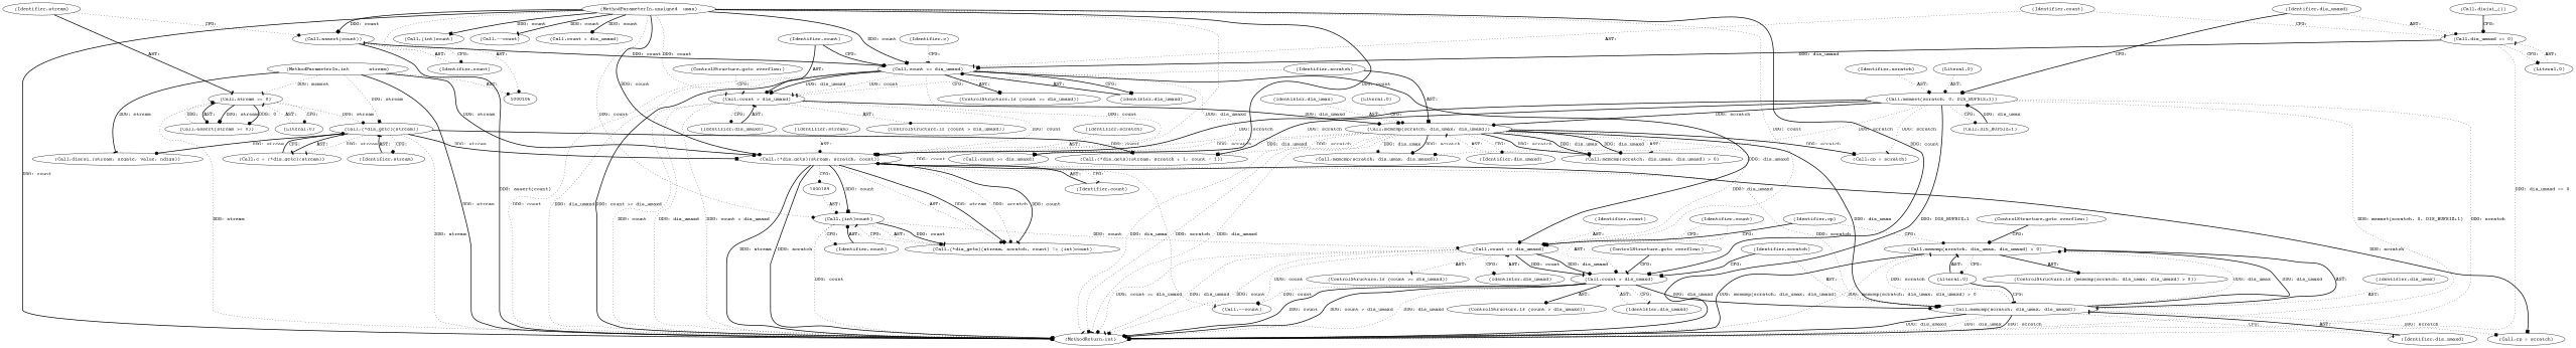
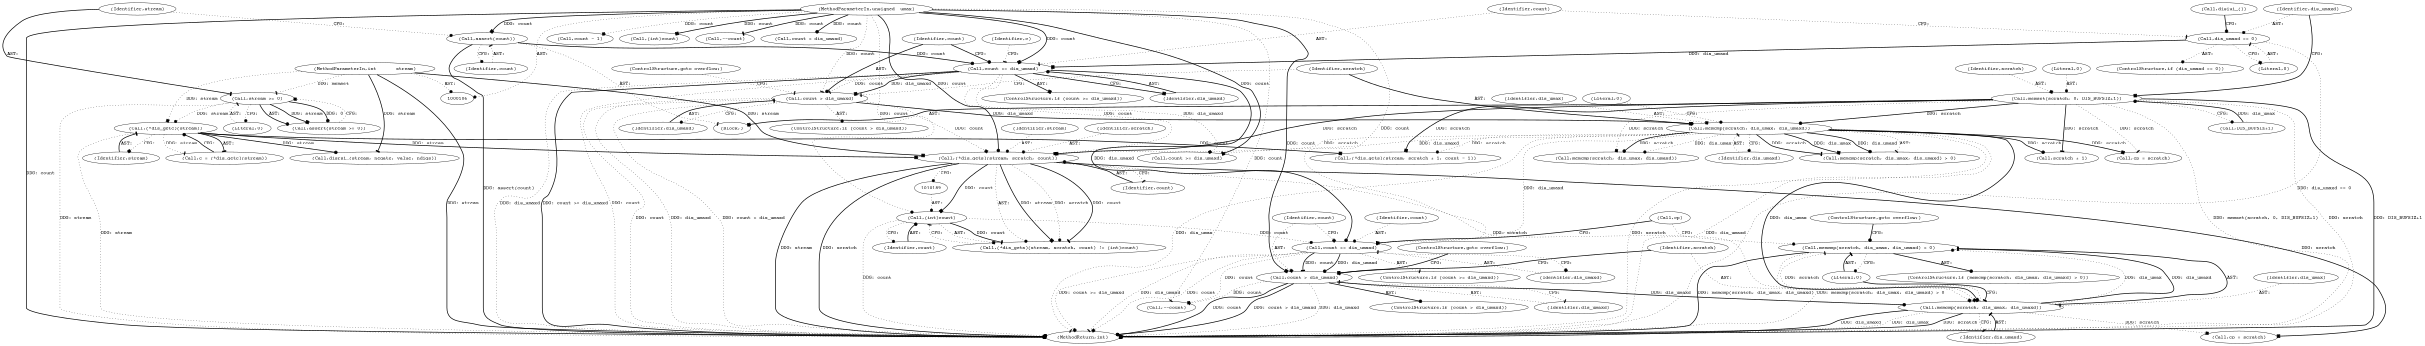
  digraph {
    fontname="Courier Prime"
    node [fontname="Courier Prime"]
    edge [arrowhead=dot fontname="Courier Prime" style=dotted]
    n1 [label="(Call,memcmp(scratch, dis_umax, dis_umaxd) > 0)"]
    n2 [label="(MethodReturn,int)"]
    n3 [label="(Literal,0)"]
    n4 [label="(ControlStructure,if (memcmp(scratch, dis_umax, dis_umaxd) > 0))"]
    n5 [label="(Call,memcmp(scratch, dis_umax, dis_umaxd))"]
    n6 [label="(Identifier,dis_umaxd)"]
    n7 [label="(Call,cp = scratch)"]
    n8 [label="(Call,(*dis_gets)(stream, scratch, count))"]
    n9 [label="(Call,(int)count)"]
    n10 [label="(Call,(*dis_gets)(stream, scratch, count) != (int)count)"]
    n11 [label="(Identifier,count)"]
-   1000189
+   1000189 [label=1010189]
    n13 [label="(Call,count >= dis_umaxd)"]
    n14 [label="(Identifier,count)"]
    n15 [label="(Call,(*dis_getc)(stream))"]
    n16 [label="(Call,(*dis_gets)(stream, scratch + 1, count - 1))"]
    n17 [label="(Call,c = (*dis_getc)(stream))"]
    n18 [label="(Call,disrsi_(stream, negate, value, ndigs))"]
    n19 [label="(Identifier,stream)"]
    n20 [label="(Call,stream >= 0)"]
    n21 [label="(Call,assert(stream >= 0))"]
    n22 [label="(Literal,0)"]
    n23 [label="(MethodParameterIn,int       stream)"]
    1000106
    n25 [label="(Call,memset(scratch, 0, DIS_BUFSIZ+1))"]
    n26 [label="(Call,memcmp(scratch, dis_umax, dis_umaxd))"]
+   n27 [label="(Call,scratch + 1)"]
+   n28 [label="(Block,)"]
    n29 [label="(Call,memcmp(scratch, dis_umax, dis_umaxd))"]
    n30 [label="(Call,DIS_BUFSIZ+1)"]
    n31 [label="(Call,cp = scratch)"]
    n32 [label="(Identifier,dis_umaxd)"]
    n33 [label="(Call,memcmp(scratch, dis_umax, dis_umaxd) > 0)"]
    n34 [label="(Call,count >= dis_umaxd)"]
    n35 [label="(Call,count > dis_umaxd)"]
    n36 [label="(Call,--count)"]
    n37 [label="(ControlStructure,if (count >= dis_umaxd))"]
    n38 [label="(Identifier,dis_umaxd)"]
    n39 [label="(Call,count > dis_umaxd)"]
    n40 [label="(Identifier,dis_umaxd)"]
    n41 [label="(ControlStructure,if (count > dis_umaxd))"]
    n42 [label="(Call,count >= dis_umaxd)"]
    n43 [label="(ControlStructure,if (count >= dis_umaxd))"]
    n44 [label="(Identifier,dis_umaxd)"]
    n45 [label="(Call,assert(count))"]
    n46 [label="(Identifier,count)"]
    n47 [label="(MethodParameterIn,unsigned  umax)"]
+   n48 [label="(Call,count - 1)"]
    n49 [label="(Call,(int)count)"]
    n50 [label="(Call,--count)"]
    n51 [label="(Call,count > dis_umaxd)"]
    n52 [label="(Identifier,dis_umaxd)"]
    n53 [label="(ControlStructure,if (count > dis_umaxd))"]
    n54 [label="(Call,dis_umaxd == 0)"]
+   n55 [label="(ControlStructure,if (dis_umaxd == 0))"]
    n56 [label="(Literal,0)"]
-   n57 [label="(Identifier,cp)"]
+   n57 [label="(Call,cp)"]
    n58 [label="(Identifier,stream)"]
    n59 [label="(ControlStructure,goto overflow;)"]
    n60 [label="(Identifier,scratch)"]
    n61 [label="(Identifier,dis_umax)"]
    n62 [label="(Identifier,c)"]
    n63 [label="(Identifier,stream)"]
    n64 [label="(Identifier,count)"]
    n65 [label="(Identifier,dis_umaxd)"]
    n66 [label="(Literal,0)"]
    n67 [label="(Identifier,scratch)"]
    n68 [label="(Identifier,count)"]
    n69 [label="(Identifier,count)"]
    n70 [label="(Identifier,scratch)"]
    n71 [label="(Identifier,scratch)"]
    n72 [label="(Call,disiui_())"]
    n73 [label="(Identifier,dis_umax)"]
    n74 [label="(ControlStructure,goto overflow;)"]
    n75 [label="(Literal,0)"]
    n76 [label="(Identifier,count)"]
    n77 [label="(ControlStructure,goto overflow;)"]
    n1 -> n2 [arrowhead=tee label="DDG: memcmp(scratch, dis_umax, dis_umaxd)" style=bold]
    n1 -> n2 [arrowhead=box label="DDG: memcmp(scratch, dis_umax, dis_umaxd) > 0"]
    n1 -> n3 [label="CFG: "]
    n1 -> n4 [label="AST: " style=bold]
    n3 -> n1 [arrowhead=tee label="AST: " style=bold]
    n3 -> n5 [arrowhead=tee label="CFG: " style=bold]
    n5 -> n1 [arrowhead=tee label="AST: " style=bold]
    n5 -> n1 [arrowhead=tee label="DDG: scratch"]
    n5 -> n1 [label="DDG: dis_umax"]
    n5 -> n1 [arrowhead=tee label="DDG: dis_umaxd" style=bold]
    n5 -> n2 [arrowhead=box label="DDG: dis_umaxd" style=bold]
    n5 -> n2 [arrowhead=tee label="DDG: dis_umax"]
    n5 -> n2 [arrowhead=box label="DDG: scratch" style=bold]
    n5 -> n6 [arrowhead=tee label="CFG: "]
    n5 -> n7 [arrowhead=box label="DDG: scratch"]
    n6 -> n5 [arrowhead=tee label="AST: " style=bold]
    n8 -> n2 [arrowhead=box label="DDG: scratch" style=bold]
    n8 -> n2 [label="DDG: stream" style=bold]
    n8 -> n5 [arrowhead=box label="DDG: scratch"]
    n8 -> n7 [arrowhead=box label="DDG: scratch" style=bold]
    n8 -> n9 [arrowhead=box label="DDG: count" style=bold]
    n8 -> n10 [label="AST: "]
    n8 -> n10 [arrowhead=box label="DDG: stream" style=bold]
    n8 -> n10 [label="DDG: scratch"]
    n8 -> n10 [arrowhead=tee label="DDG: count" style=bold]
    n8 -> n11 [arrowhead=tee label="CFG: "]
    n8 -> 1000189 [label="CFG: "]
    n9 -> n2 [arrowhead=box label="DDG: count"]
    n9 -> n10 [arrowhead=box label="AST: "]
    n9 -> n10 [arrowhead=tee label="DDG: count" style=bold]
    n9 -> n13 [label="DDG: count"]
    n9 -> n14 [label="CFG: "]
    n10 -> n9 [arrowhead=tee label="CFG: "]
    n11 -> n8 [label="AST: " style=bold]
    1000189 -> n9 [label="AST: "]
    n13 -> n2 [arrowhead=box label="DDG: count >= dis_umaxd"]
    n13 -> n2 [arrowhead=tee label="DDG: dis_umaxd"]
    n13 -> n2 [arrowhead=box label="DDG: count"]
    n13 -> n35 [arrowhead=tee label="DDG: count" style=bold]
    n13 -> n35 [label="DDG: dis_umaxd" style=bold]
    n13 -> n36 [arrowhead=box label="DDG: count"]
    n13 -> n37 [arrowhead=tee label="AST: "]
    n13 -> n38 [arrowhead=box label="CFG: "]
    n14 -> n9 [label="AST: " style=bold]
    n15 -> n2 [arrowhead=tee label="DDG: stream"]
    n15 -> n8 [arrowhead=box label="DDG: stream" style=bold]
    n15 -> n16 [arrowhead=box label="DDG: count" style=bold]
    n15 -> n17 [arrowhead=tee label="AST: " style=bold]
    n15 -> n17 [arrowhead=tee label="DDG: stream"]
    n15 -> n18 [label="DDG: stream" style=bold]
    n15 -> n19 [arrowhead=box label="CFG: "]
    n17 -> n15 [label="CFG: " style=bold]
    n19 -> n15 [arrowhead=tee label="AST: " style=bold]
    n20 -> n2 [arrowhead=tee label="DDG: stream"]
    n20 -> n15 [label="DDG: stream"]
    n20 -> n21 [label="AST: " style=bold]
    n20 -> n21 [arrowhead=box label="DDG: stream" style=bold]
    n20 -> n21 [label="DDG: 0" style=bold]
    n20 -> n22 [label="CFG: "]
-   n21 -> n20 [arrowhead=box label="DDG: "]
+   n21 -> n20 [arrowhead=box label="CFG: "]
    n22 -> n20 [arrowhead=tee label="AST: "]
    n23 -> n2 [arrowhead=box label="DDG: stream" style=bold]
    n23 -> n8 [arrowhead=box label="DDG: stream" style=bold]
    n23 -> n15 [arrowhead=box label="DDG: stream"]
    n23 -> n18 [arrowhead=tee label="DDG: stream" style=bold]
    n23 -> n20 [arrowhead=tee label="DDG: memset"]
    n23 -> 1000106 [label="AST: "]
    n25 -> n2 [label="DDG: DIS_BUFSIZ+1" style=bold]
    n25 -> n2 [label="DDG: memset(scratch, 0, DIS_BUFSIZ+1)"]
    n25 -> n2 [arrowhead=tee label="DDG: scratch"]
    n25 -> n8 [arrowhead=box label="DDG: scratch" style=bold]
    n25 -> n16 [arrowhead=box label="DDG: scratch" style=bold]
    n25 -> n26 [label="DDG: scratch" style=bold]
+   n25 -> n27 [arrowhead=tee label="DDG: scratch" style=bold]
+   n25 -> n28 [arrowhead=box label="AST: " style=bold]
    n25 -> n29 [arrowhead=box label="DDG: scratch"]
    n25 -> n30 [label="CFG: "]
    n25 -> n31 [arrowhead=tee label="DDG: scratch"]
    n26 -> n2 [arrowhead=tee label="DDG: dis_umax"]
    n26 -> n2 [arrowhead=box label="DDG: scratch"]
    n26 -> n2 [arrowhead=tee label="DDG: dis_umaxd"]
    n26 -> n5 [arrowhead=box label="DDG: dis_umax" style=bold]
    n26 -> n8 [arrowhead=box label="DDG: scratch"]
    n26 -> n13 [arrowhead=tee label="DDG: dis_umaxd"]
    n26 -> n16 [label="DDG: scratch"]
+   n26 -> n27 [label="DDG: scratch" style=bold]
    n26 -> n29 [label="DDG: scratch" style=bold]
    n26 -> n29 [label="DDG: dis_umax"]
    n26 -> n31 [arrowhead=box label="DDG: scratch" style=bold]
    n26 -> n32 [label="CFG: "]
    n26 -> n33 [arrowhead=tee label="AST: "]
    n26 -> n33 [arrowhead=tee label="DDG: scratch" style=bold]
    n26 -> n33 [arrowhead=box label="DDG: dis_umax" style=bold]
    n26 -> n33 [label="DDG: dis_umaxd" style=bold]
    n26 -> n34 [arrowhead=box label="DDG: dis_umaxd"]
    n30 -> n25 [label="DDG: dis_umax" style=bold]
    n32 -> n26 [arrowhead=tee label="AST: "]
    n35 -> n2 [label="DDG: count" style=bold]
    n35 -> n2 [label="DDG: count > dis_umaxd" style=bold]
    n35 -> n2 [arrowhead=tee label="DDG: dis_umaxd"]
    n35 -> n5 [label="DDG: dis_umaxd" style=bold]
    n35 -> n36 [arrowhead=tee label="DDG: count"]
    n35 -> n52 [arrowhead=tee label="CFG: "]
    n35 -> n53 [label="AST: " style=bold]
    n38 -> n13 [arrowhead=tee label="AST: "]
    n39 -> n2 [arrowhead=tee label="DDG: count"]
    n39 -> n2 [arrowhead=tee label="DDG: dis_umaxd"]
    n39 -> n2 [arrowhead=tee label="DDG: count > dis_umaxd"]
    n39 -> n8 [arrowhead=box label="DDG: count"]
    n39 -> n26 [label="DDG: dis_umaxd" style=bold]
    n39 -> n40 [label="CFG: "]
    n39 -> n41 [label="AST: "]
    n40 -> n39 [arrowhead=tee label="AST: " style=bold]
    n42 -> n2 [arrowhead=box label="DDG: count >= dis_umaxd" style=bold]
    n42 -> n2 [arrowhead=box label="DDG: count"]
    n42 -> n2 [label="DDG: dis_umaxd"]
    n42 -> n8 [label="DDG: count"]
    n42 -> n13 [label="DDG: dis_umaxd" style=bold]
    n42 -> n34 [arrowhead=box label="DDG: dis_umaxd"]
    n42 -> n39 [arrowhead=tee label="DDG: count"]
    n42 -> n39 [arrowhead=box label="DDG: dis_umaxd" style=bold]
    n42 -> n43 [arrowhead=box label="AST: " style=bold]
    n42 -> n44 [arrowhead=box label="CFG: " style=bold]
    n44 -> n42 [label="AST: " style=bold]
    n45 -> n2 [arrowhead=tee label="DDG: assert(count)" style=bold]
+   n45 -> n28 [arrowhead=tee label="AST: "]
    n45 -> n42 [label="DDG: count" style=bold]
    n45 -> n46 [label="CFG: "]
    n46 -> n45 [arrowhead=tee label="AST: "]
    n47 -> n2 [arrowhead=tee label="DDG: count" style=bold]
    n47 -> n8 [label="DDG: count" style=bold]
    n47 -> n9 [label="DDG: count"]
    n47 -> n13 [arrowhead=box label="DDG: count"]
    n47 -> 1000106 [label="AST: "]
    n47 -> n34 [arrowhead=tee label="DDG: count" style=bold]
    n47 -> n35 [arrowhead=box label="DDG: count" style=bold]
    n47 -> n36 [arrowhead=tee label="DDG: count"]
    n47 -> n39 [arrowhead=tee label="DDG: count"]
    n47 -> n42 [arrowhead=box label="DDG: count" style=bold]
    n47 -> n45 [arrowhead=box label="DDG: count" style=bold]
+   n47 -> n48 [arrowhead=box label="DDG: count"]
    n47 -> n49 [arrowhead=box label="DDG: count" style=bold]
    n47 -> n50 [arrowhead=tee label="DDG: count" style=bold]
    n47 -> n51 [label="DDG: count" style=bold]
    n52 -> n35 [arrowhead=tee label="AST: "]
    n54 -> n2 [label="DDG: dis_umaxd == 0"]
    n54 -> n42 [arrowhead=box label="DDG: dis_umaxd" style=bold]
+   n54 -> n55 [label="AST: "]
    n54 -> n56 [arrowhead=box label="CFG: "]
    n56 -> n54 [arrowhead=tee label="AST: "]
    n57 -> n1 [label="CFG: "]
    n57 -> n13 [arrowhead=tee label="CFG: " style=bold]
    n58 -> n8 [label="AST: "]
    n59 -> n39 [arrowhead=tee label="CFG: "]
    n60 -> n26 [arrowhead=box label="AST: " style=bold]
    n60 -> n39 [arrowhead=tee label="CFG: "]
    n61 -> n26 [arrowhead=box label="AST: "]
    n62 -> n42 [arrowhead=tee label="CFG: "]
    n63 -> n20 [arrowhead=tee label="AST: " style=bold]
    n63 -> n45 [label="CFG: "]
    n64 -> n13 [arrowhead=box label="CFG: "]
    n64 -> n35 [arrowhead=box label="AST: "]
    n65 -> n25 [arrowhead=box label="CFG: " style=bold]
    n65 -> n54 [label="AST: "]
    n66 -> n26 [label="CFG: "]
    n67 -> n8 [label="AST: "]
    n68 -> n13 [label="AST: "]
    n69 -> n39 [label="AST: " style=bold]
    n69 -> n42 [label="CFG: " style=bold]
    n70 -> n5 [arrowhead=box label="AST: "]
    n70 -> n35 [arrowhead=box label="CFG: " style=bold]
    n71 -> n25 [arrowhead=box label="AST: "]
    n72 -> n54 [label="CFG: " style=bold]
    n73 -> n5 [arrowhead=tee label="AST: "]
    n74 -> n35 [arrowhead=tee label="CFG: " style=bold]
    n75 -> n25 [label="AST: "]
    n76 -> n42 [arrowhead=tee label="AST: "]
    n76 -> n54 [arrowhead=tee label="CFG: "]
    n77 -> n1 [label="CFG: " style=bold]
  }
